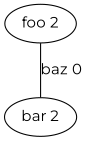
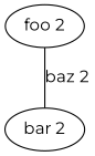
  graph {
    fontname=Montserrat
    node [fontname=Montserrat]
    n1 [label="foo 2"]
    n2 [label="bar 2"]
-   n1 -- n2 [label="baz 0" fontname=Montserrat]
+   n1 -- n2 [label="baz 2" fontname=Montserrat]
  }
